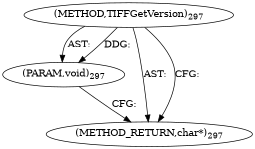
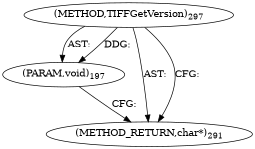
  digraph {
    n1 [label=<(METHOD,TIFFGetVersion)<SUB>297</SUB>>]
-   n2 [label=<(PARAM,void)<SUB>297</SUB>>]
-   n3 [label=<(METHOD_RETURN,char*)<SUB>297</SUB>>]
+   n2 [label=<(PARAM,void)<SUB>197</SUB>>]
+   n3 [label=<(METHOD_RETURN,char*)<SUB>291</SUB>>]
    n1 -> n2 [label="AST: "]
    n1 -> n2 [label="DDG: "]
    n1 -> n3 [label="AST: "]
    n1 -> n3 [label="CFG: "]
    n2 -> n3 [label="CFG: "]
  }
